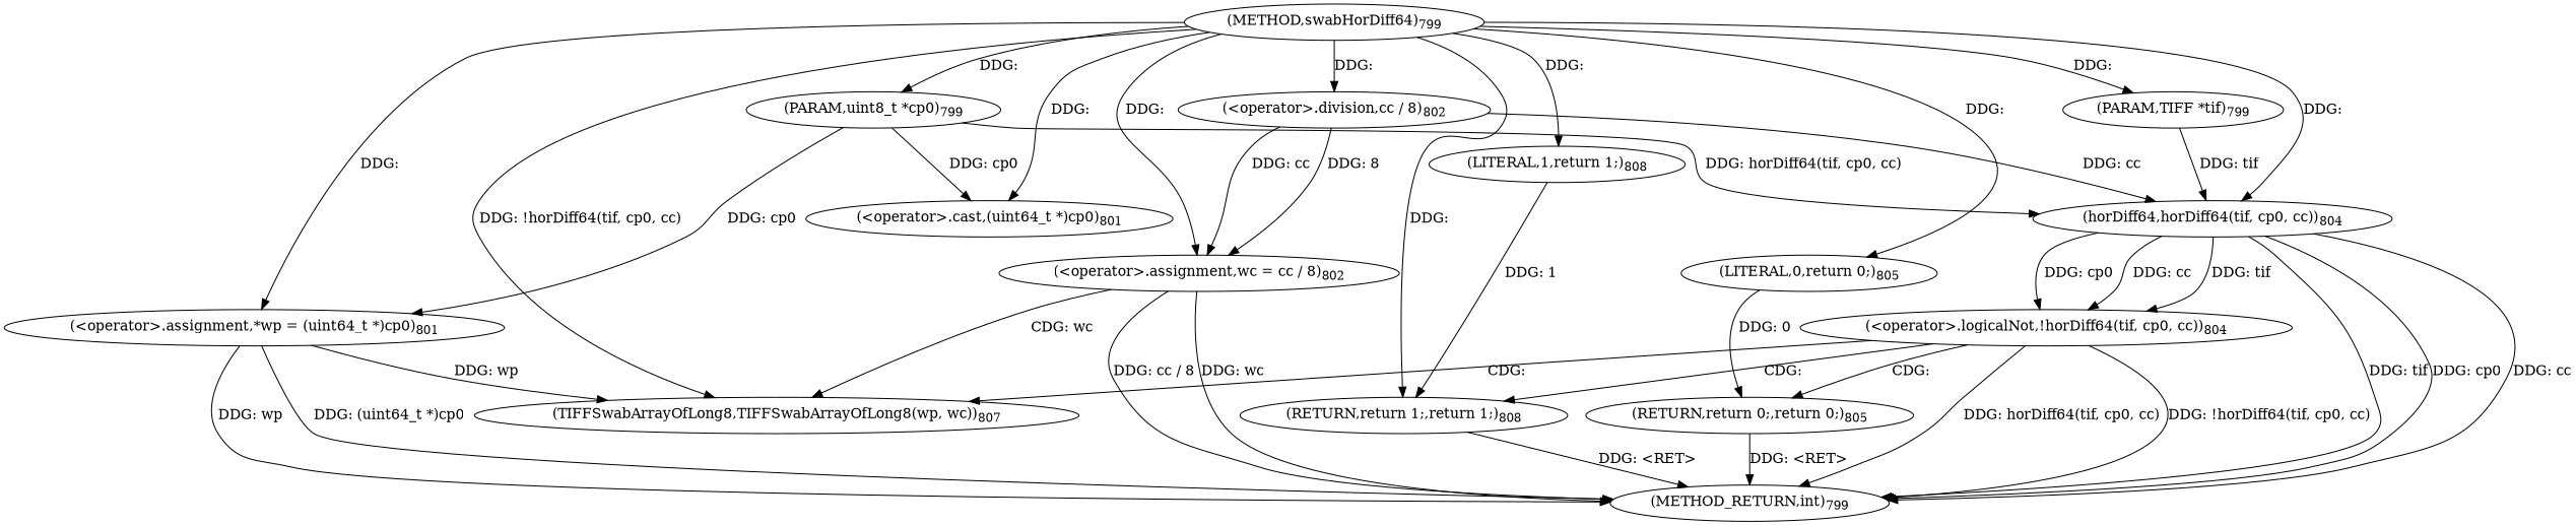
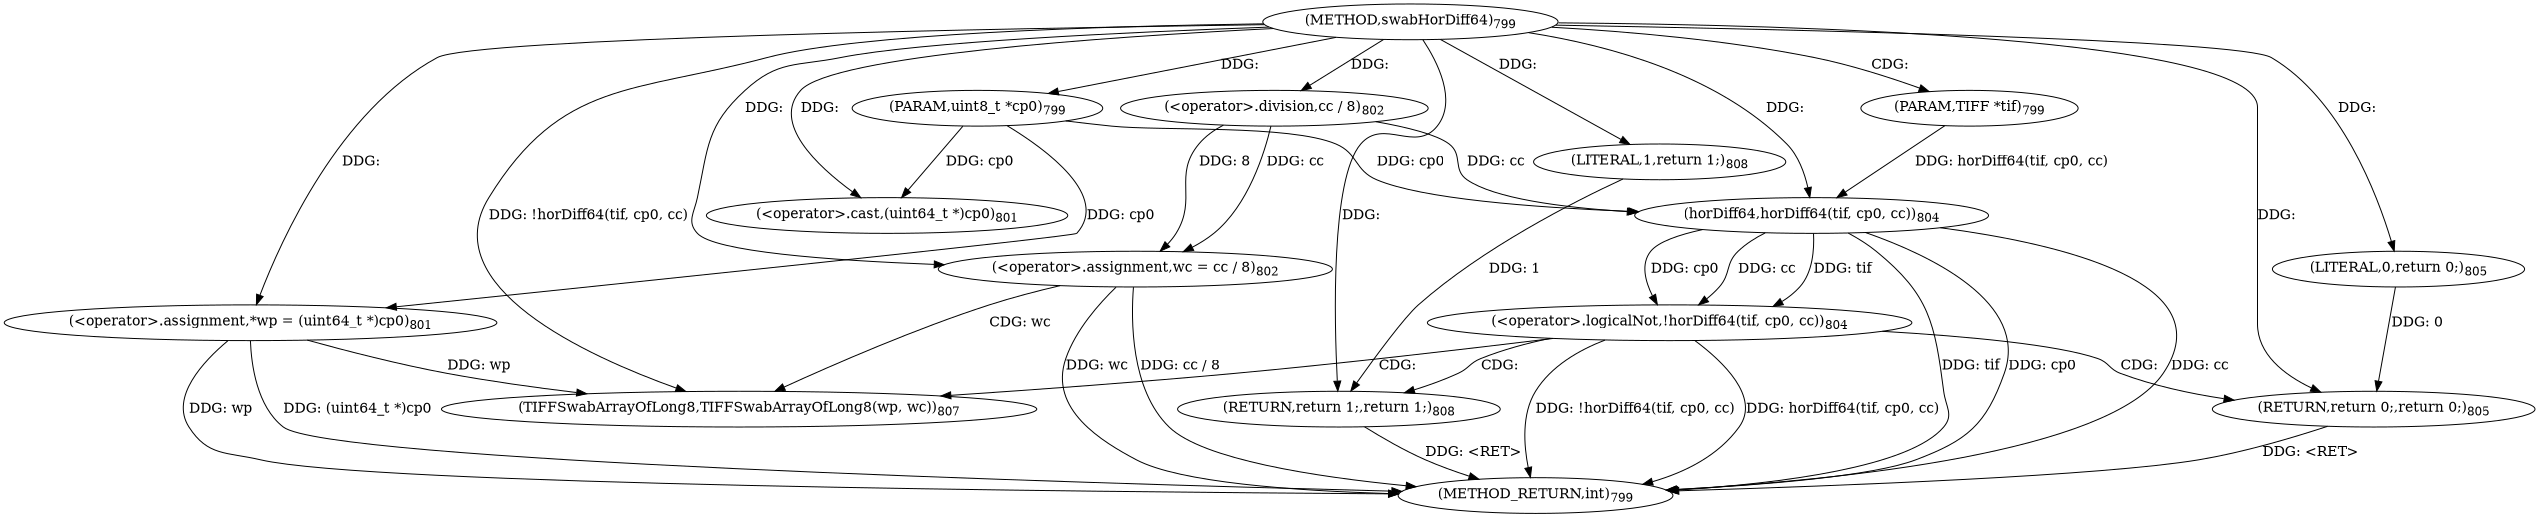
  digraph {
    n1 [label=<(METHOD,swabHorDiff64)<SUB>799</SUB>>]
    n2 [label=<(PARAM,TIFF *tif)<SUB>799</SUB>>]
    n3 [label=<(PARAM,uint8_t *cp0)<SUB>799</SUB>>]
    n4 [label=<(&lt;operator&gt;.assignment,*wp = (uint64_t *)cp0)<SUB>801</SUB>>]
    n5 [label=<(&lt;operator&gt;.assignment,wc = cc / 8)<SUB>802</SUB>>]
    n6 [label=<(TIFFSwabArrayOfLong8,TIFFSwabArrayOfLong8(wp, wc))<SUB>807</SUB>>]
    n7 [label=<(RETURN,return 1;,return 1;)<SUB>808</SUB>>]
    n8 [label=<(LITERAL,1,return 1;)<SUB>808</SUB>>]
    n9 [label=<(&lt;operator&gt;.cast,(uint64_t *)cp0)<SUB>801</SUB>>]
    n10 [label=<(&lt;operator&gt;.division,cc / 8)<SUB>802</SUB>>]
    n11 [label=<(RETURN,return 0;,return 0;)<SUB>805</SUB>>]
    n12 [label=<(horDiff64,horDiff64(tif, cp0, cc))<SUB>804</SUB>>]
    n13 [label=<(LITERAL,0,return 0;)<SUB>805</SUB>>]
    n14 [label=<(METHOD_RETURN,int)<SUB>799</SUB>>]
    n15 [label=<(&lt;operator&gt;.logicalNot,!horDiff64(tif, cp0, cc))<SUB>804</SUB>>]
-   n1 -> n2 [label="DDG: "]
+   n1 -> n2 [label="CDG: "]
    n1 -> n3 [label="DDG: "]
    n1 -> n4 [label="DDG: "]
    n1 -> n5 [label="DDG: "]
    n1 -> n6 [label="DDG: !horDiff64(tif, cp0, cc)"]
    n1 -> n7 [label="DDG: "]
    n1 -> n8 [label="DDG: "]
    n1 -> n9 [label="DDG: "]
    n1 -> n10 [label="DDG: "]
+   n1 -> n11 [label="DDG: "]
    n1 -> n12 [label="DDG: "]
    n1 -> n13 [label="DDG: "]
-   n2 -> n12 [label="DDG: tif"]
+   n2 -> n12 [label="DDG: horDiff64(tif, cp0, cc)"]
    n3 -> n4 [label="DDG: cp0"]
    n3 -> n9 [label="DDG: cp0"]
-   n3 -> n12 [label="DDG: horDiff64(tif, cp0, cc)"]
+   n3 -> n12 [label="DDG: cp0"]
    n4 -> n6 [label="DDG: wp"]
    n4 -> n14 [label="DDG: wp"]
    n4 -> n14 [label="DDG: (uint64_t *)cp0"]
    n5 -> n6 [label="CDG: wc"]
    n5 -> n14 [label="DDG: wc"]
    n5 -> n14 [label="DDG: cc / 8"]
    n7 -> n14 [label="DDG: &lt;RET&gt;"]
    n8 -> n7 [label="DDG: 1"]
    n10 -> n5 [label="DDG: cc"]
    n10 -> n5 [label="DDG: 8"]
    n10 -> n12 [label="DDG: cc"]
    n11 -> n14 [label="DDG: &lt;RET&gt;"]
    n12 -> n14 [label="DDG: tif"]
    n12 -> n14 [label="DDG: cp0"]
    n12 -> n14 [label="DDG: cc"]
    n12 -> n15 [label="DDG: tif"]
    n12 -> n15 [label="DDG: cp0"]
    n12 -> n15 [label="DDG: cc"]
    n13 -> n11 [label="DDG: 0"]
    n15 -> n6 [label="CDG: "]
    n15 -> n7 [label="CDG: "]
    n15 -> n11 [label="CDG: "]
    n15 -> n14 [label="DDG: horDiff64(tif, cp0, cc)"]
    n15 -> n14 [label="DDG: !horDiff64(tif, cp0, cc)"]
  }
